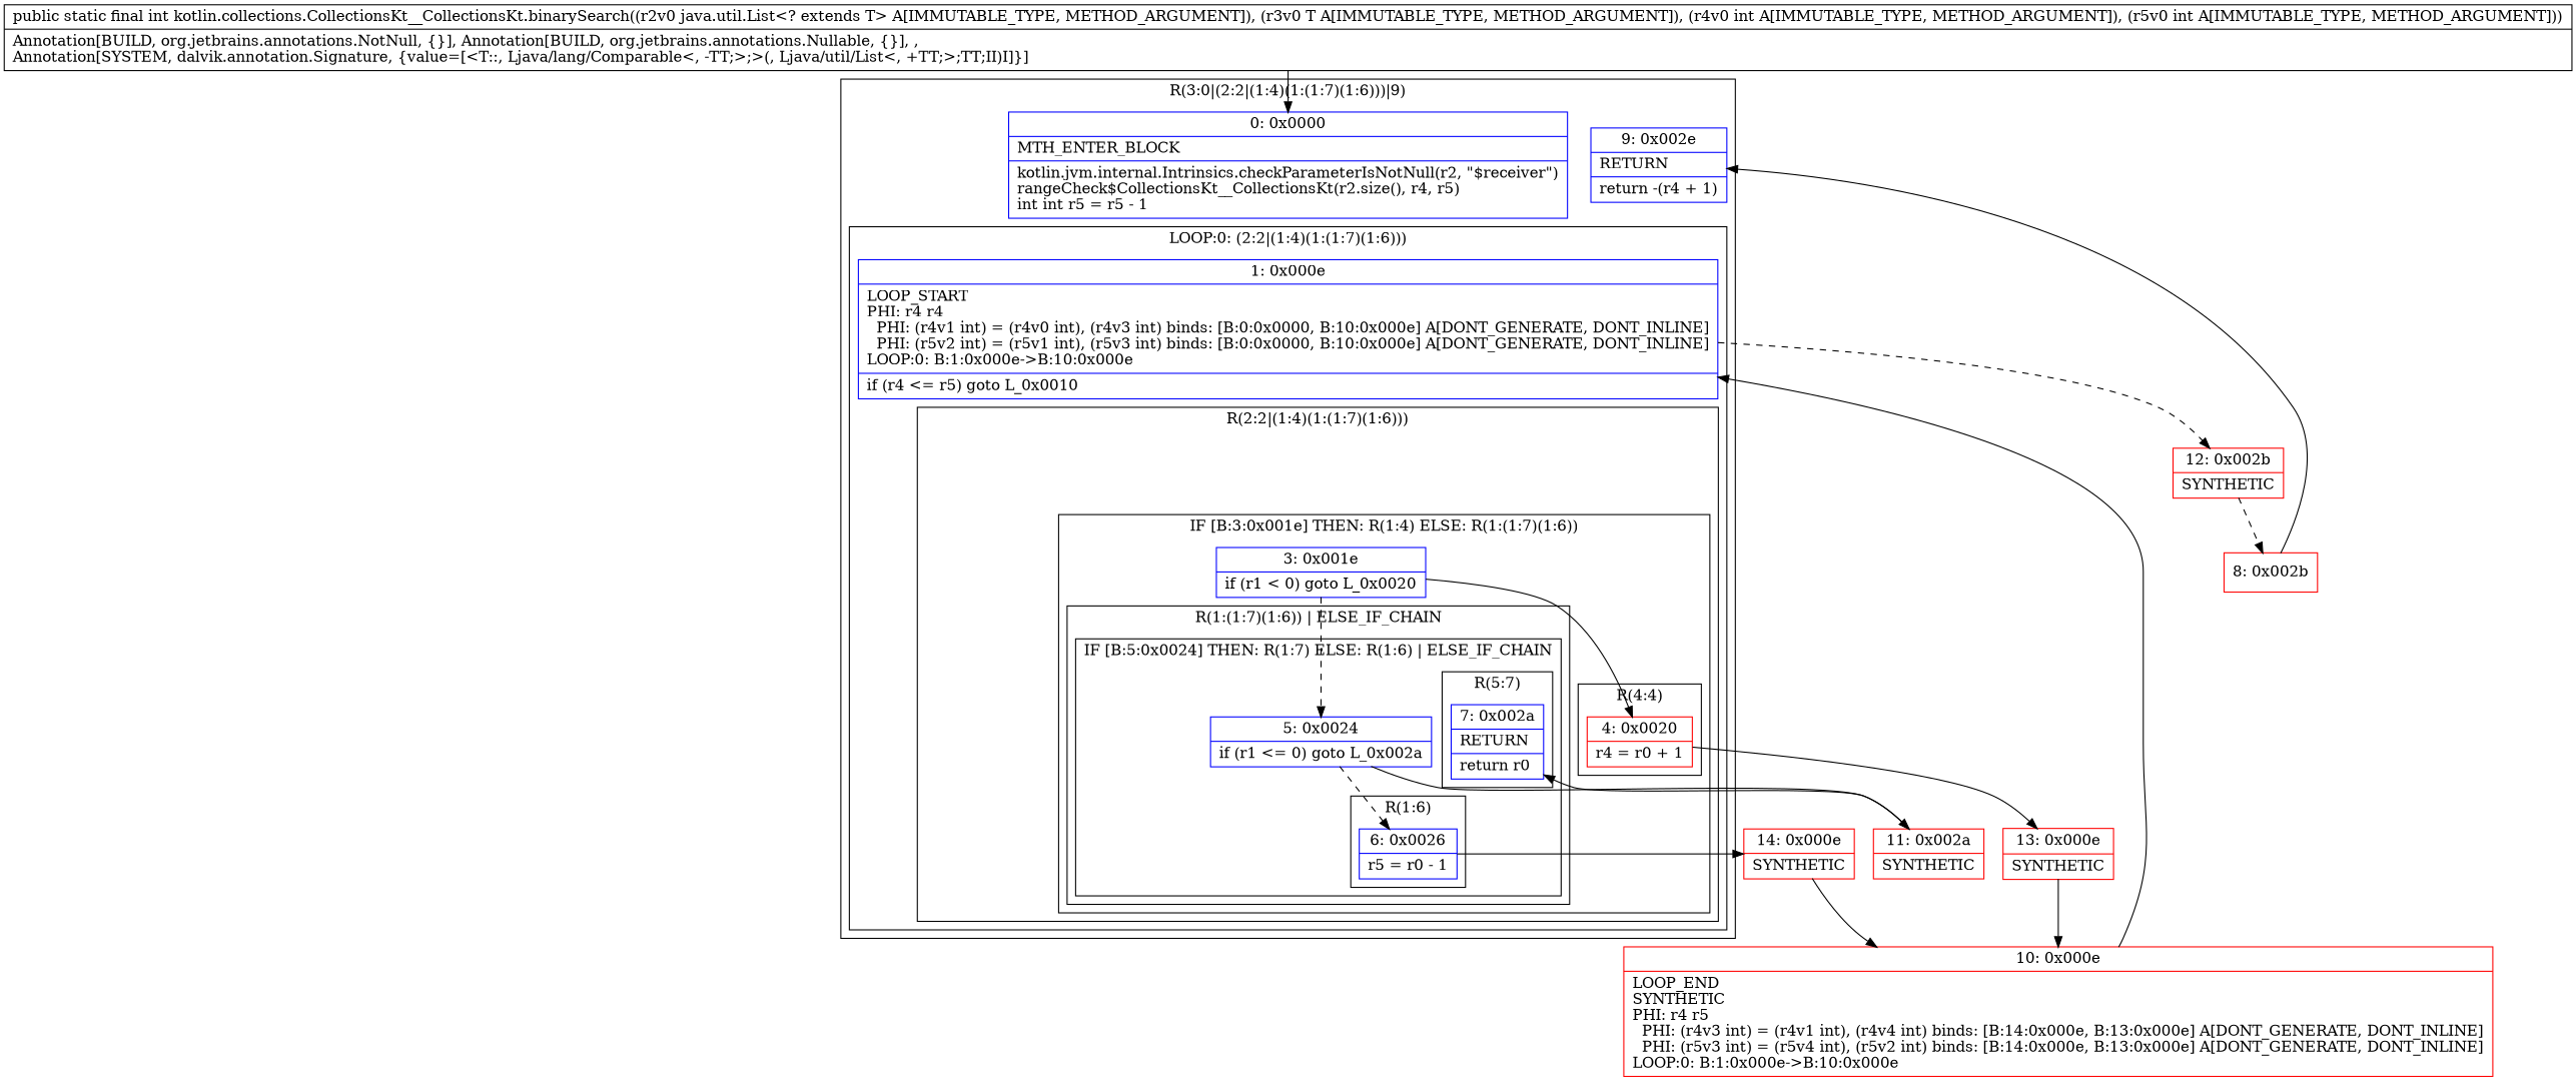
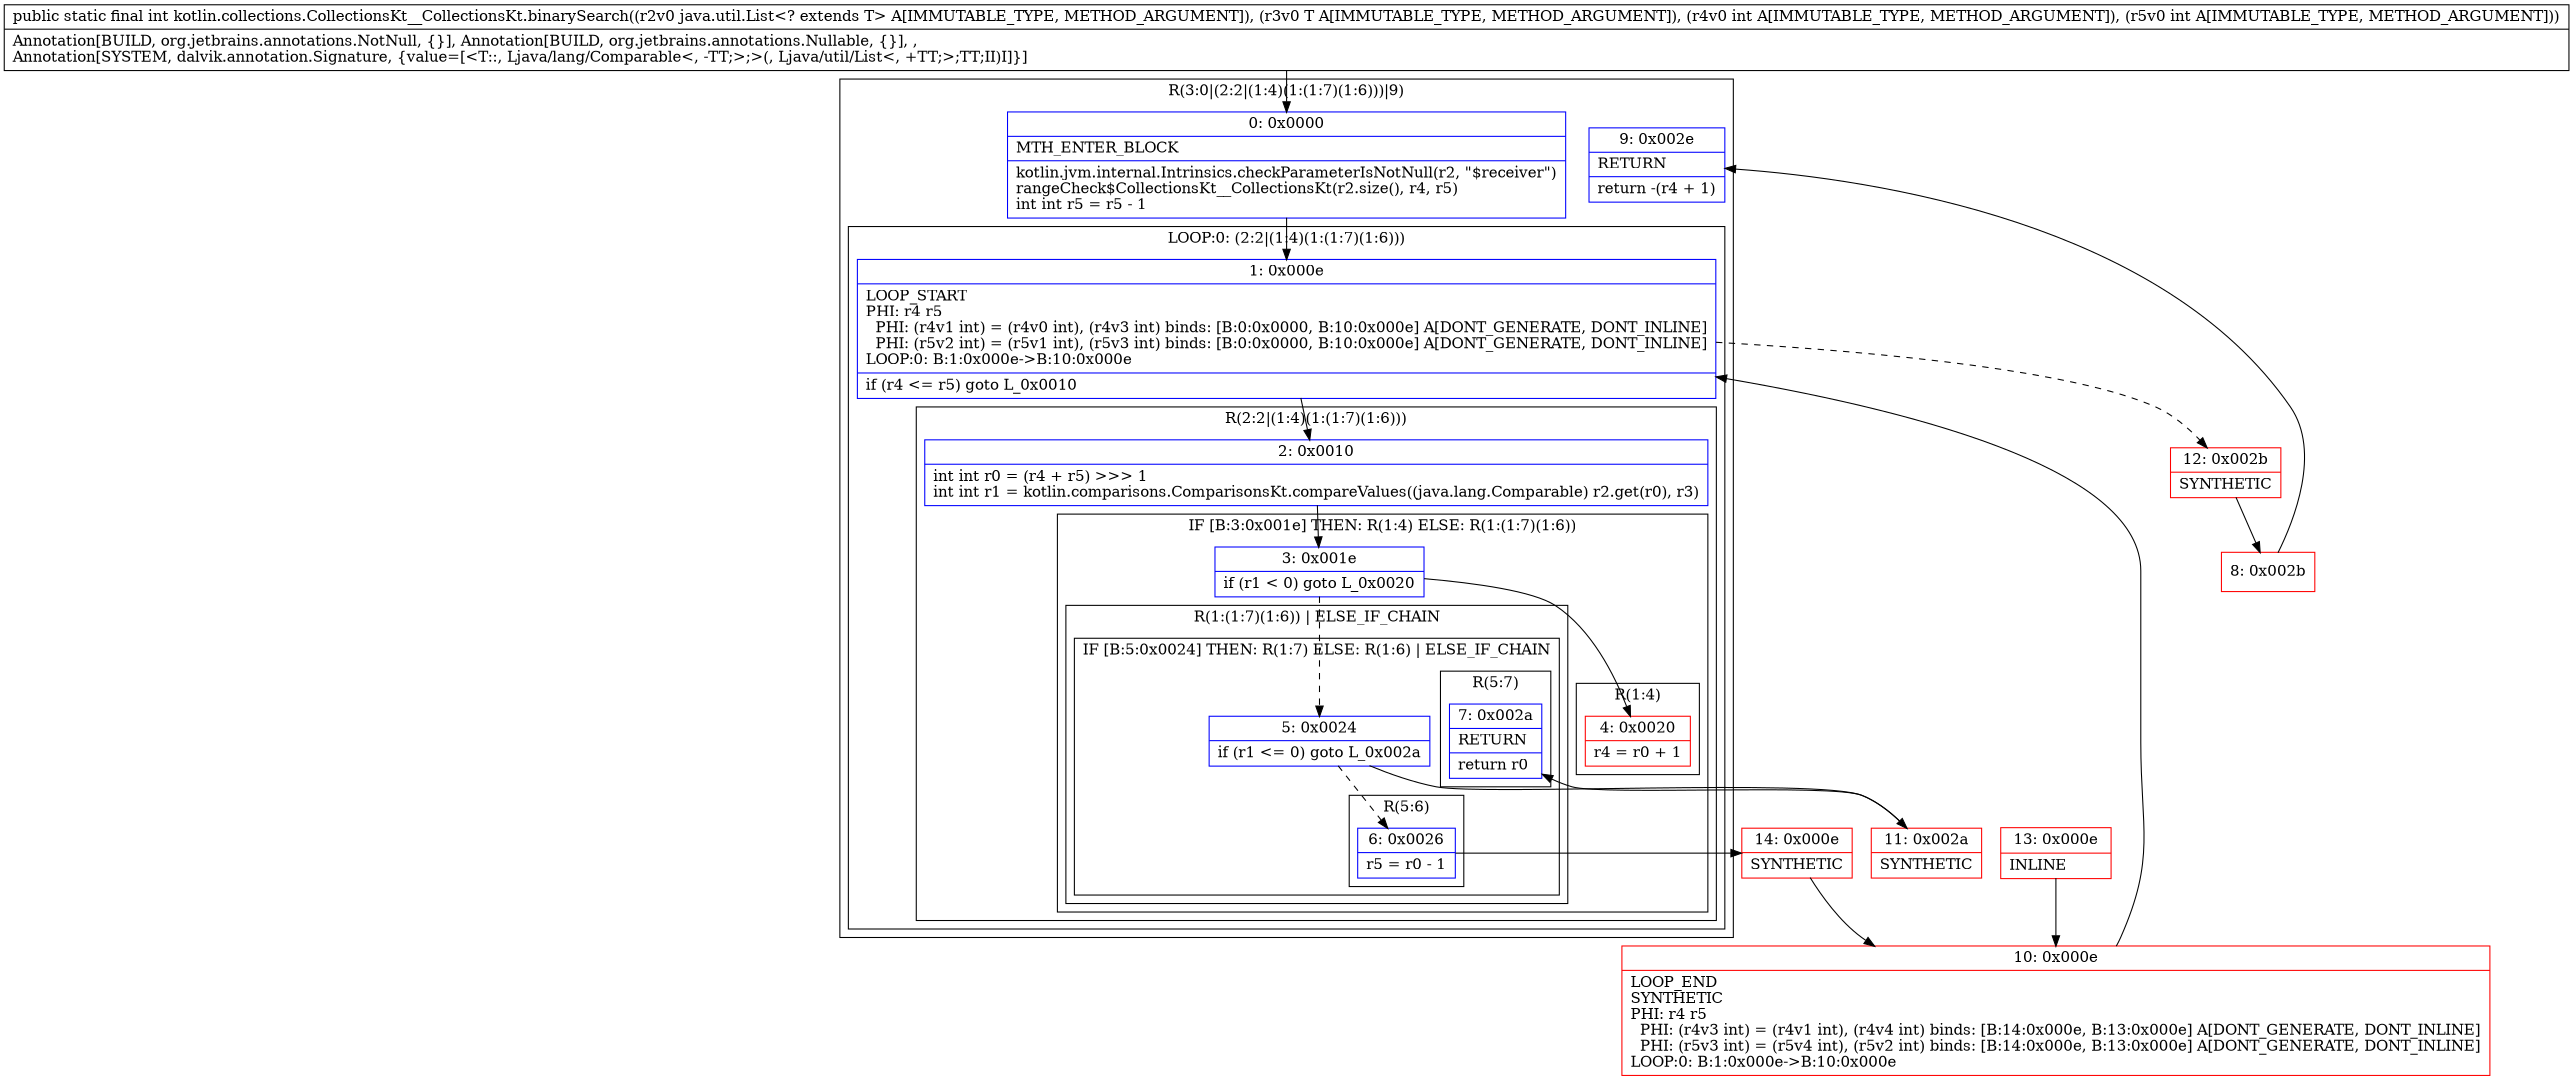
  digraph {
    node [color=blue shape=record]
    n1 [color=red label="{4\:\ 0x0020|r4 = r0 + 1\l}"]
    n2 [label="{7\:\ 0x002a|RETURN\l|return r0\l}"]
    n3 [label="{6\:\ 0x0026|r5 = r0 \- 1\l}"]
    n4 [label="{5\:\ 0x0024|if (r1 \<= 0) goto L_0x002a\l}"]
    n5 [label="{3\:\ 0x001e|if (r1 \< 0) goto L_0x0020\l}"]
-   n7 [label="{1\:\ 0x000e|LOOP_START\lPHI: r4 r4 \l  PHI: (r4v1 int) = (r4v0 int), (r4v3 int) binds: [B:0:0x0000, B:10:0x000e] A[DONT_GENERATE, DONT_INLINE]\l  PHI: (r5v2 int) = (r5v1 int), (r5v3 int) binds: [B:0:0x0000, B:10:0x000e] A[DONT_GENERATE, DONT_INLINE]\lLOOP:0: B:1:0x000e\-\>B:10:0x000e\l|if (r4 \<= r5) goto L_0x0010\l}"]
+   n6 [label="{2\:\ 0x0010|int int r0 = (r4 + r5) \>\>\> 1\lint int r1 = kotlin.comparisons.ComparisonsKt.compareValues((java.lang.Comparable) r2.get(r0), r3)\l}"]
+   n7 [label="{1\:\ 0x000e|LOOP_START\lPHI: r4 r5 \l  PHI: (r4v1 int) = (r4v0 int), (r4v3 int) binds: [B:0:0x0000, B:10:0x000e] A[DONT_GENERATE, DONT_INLINE]\l  PHI: (r5v2 int) = (r5v1 int), (r5v3 int) binds: [B:0:0x0000, B:10:0x000e] A[DONT_GENERATE, DONT_INLINE]\lLOOP:0: B:1:0x000e\-\>B:10:0x000e\l|if (r4 \<= r5) goto L_0x0010\l}"]
    n8 [label="{0\:\ 0x0000|MTH_ENTER_BLOCK\l|kotlin.jvm.internal.Intrinsics.checkParameterIsNotNull(r2, \"$receiver\")\lrangeCheck$CollectionsKt__CollectionsKt(r2.size(), r4, r5)\lint int r5 = r5 \- 1\l}"]
    n9 [label="{9\:\ 0x002e|RETURN\l|return \-(r4 + 1)\l}"]
-   n10 [color=red label="{13\:\ 0x000e|SYNTHETIC\l}"]
+   n10 [color=red label="{13\:\ 0x000e|INLINE\l}"]
    n11 [color=red label="{14\:\ 0x000e|SYNTHETIC\l}"]
    n12 [color=red label="{11\:\ 0x002a|SYNTHETIC\l}"]
    n13 [color=red label="{12\:\ 0x002b|SYNTHETIC\l}"]
    n14 [color=red label="{8\:\ 0x002b}"]
    n15 [color=red label="{10\:\ 0x000e|LOOP_END\lSYNTHETIC\lPHI: r4 r5 \l  PHI: (r4v3 int) = (r4v1 int), (r4v4 int) binds: [B:14:0x000e, B:13:0x000e] A[DONT_GENERATE, DONT_INLINE]\l  PHI: (r5v3 int) = (r5v4 int), (r5v2 int) binds: [B:14:0x000e, B:13:0x000e] A[DONT_GENERATE, DONT_INLINE]\lLOOP:0: B:1:0x000e\-\>B:10:0x000e\l}"]
    n16 [label="{public static final int kotlin.collections.CollectionsKt__CollectionsKt.binarySearch((r2v0 java.util.List\<? extends T\> A[IMMUTABLE_TYPE, METHOD_ARGUMENT]), (r3v0 T A[IMMUTABLE_TYPE, METHOD_ARGUMENT]), (r4v0 int A[IMMUTABLE_TYPE, METHOD_ARGUMENT]), (r5v0 int A[IMMUTABLE_TYPE, METHOD_ARGUMENT]))  | Annotation[BUILD, org.jetbrains.annotations.NotNull, \{\}], Annotation[BUILD, org.jetbrains.annotations.Nullable, \{\}], , \lAnnotation[SYSTEM, dalvik.annotation.Signature, \{value=[\<T::, Ljava\/lang\/Comparable\<, \-TT;\>;\>(, Ljava\/util\/List\<, +TT;\>;TT;II)I]\}]\l}" color=""]
    subgraph cluster_1 {
      label="R(3:0|(2:2|(1:4)(1:(1:7)(1:6)))|9)"
      n8
      n9
      subgraph cluster_2 {
        label="LOOP:0: (2:2|(1:4)(1:(1:7)(1:6)))"
        n7
        subgraph cluster_3 {
          label="R(2:2|(1:4)(1:(1:7)(1:6)))"
+         n6
          subgraph cluster_4 {
            label="IF [B:3:0x001e] THEN: R(1:4) ELSE: R(1:(1:7)(1:6))"
            n5
            subgraph cluster_5 {
-             label="R(4:4)"
+             label="R(1:4)"
              n1
            }
            subgraph cluster_6 {
              label="R(1:(1:7)(1:6)) | ELSE_IF_CHAIN\l"
              subgraph cluster_7 {
                label="IF [B:5:0x0024] THEN: R(1:7) ELSE: R(1:6) | ELSE_IF_CHAIN\l"
                n4
                subgraph cluster_8 {
                  label="R(5:7)"
                  n2
                }
                subgraph cluster_9 {
-                 label="R(1:6)"
+                 label="R(5:6)"
                  n3
                }
              }
            }
          }
        }
      }
    }
-   n1 -> n10
    n3 -> n11
    n4 -> n3 [style=dashed]
    n4 -> n12
    n5 -> n1
    n5 -> n4 [style=dashed]
+   n6 -> n5
+   n7 -> n6
    n7 -> n13 [style=dashed]
+   n8 -> n7
    n10 -> n15
    n11 -> n15
    n12 -> n2
-   n13 -> n14 [style=dashed]
+   n13 -> n14
    n14 -> n9
    n15 -> n7
    n16 -> n8
  }
